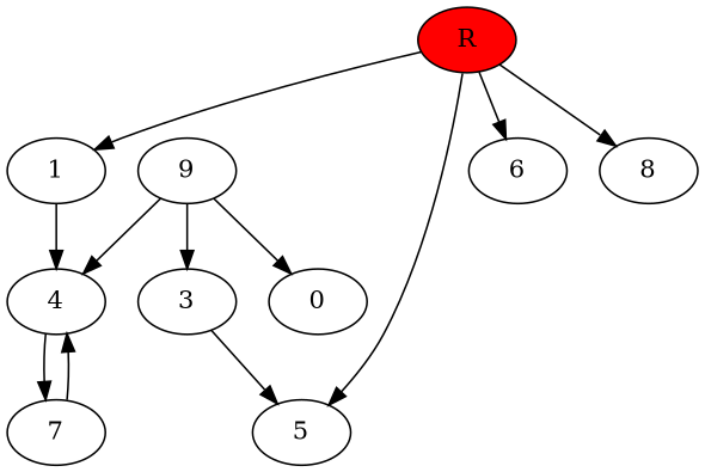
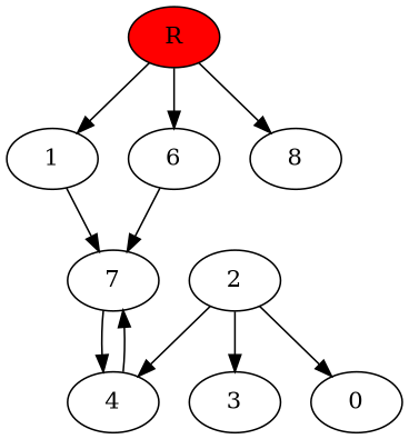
  digraph {
    1
    7
    4
-   2 [label=9]
+   2
    3
    n6 [label=0]
-   5
    6
    R [fillcolor="#ff0000" style=filled]
    8
-   1 -> 4
+   1 -> 7
    7 -> 4
    4 -> 7
    2 -> 4
    2 -> 3
    2 -> n6
-   3 -> 5
+   6 -> 7
    R -> 1
-   R -> 5
    R -> 6
    R -> 8
  }
